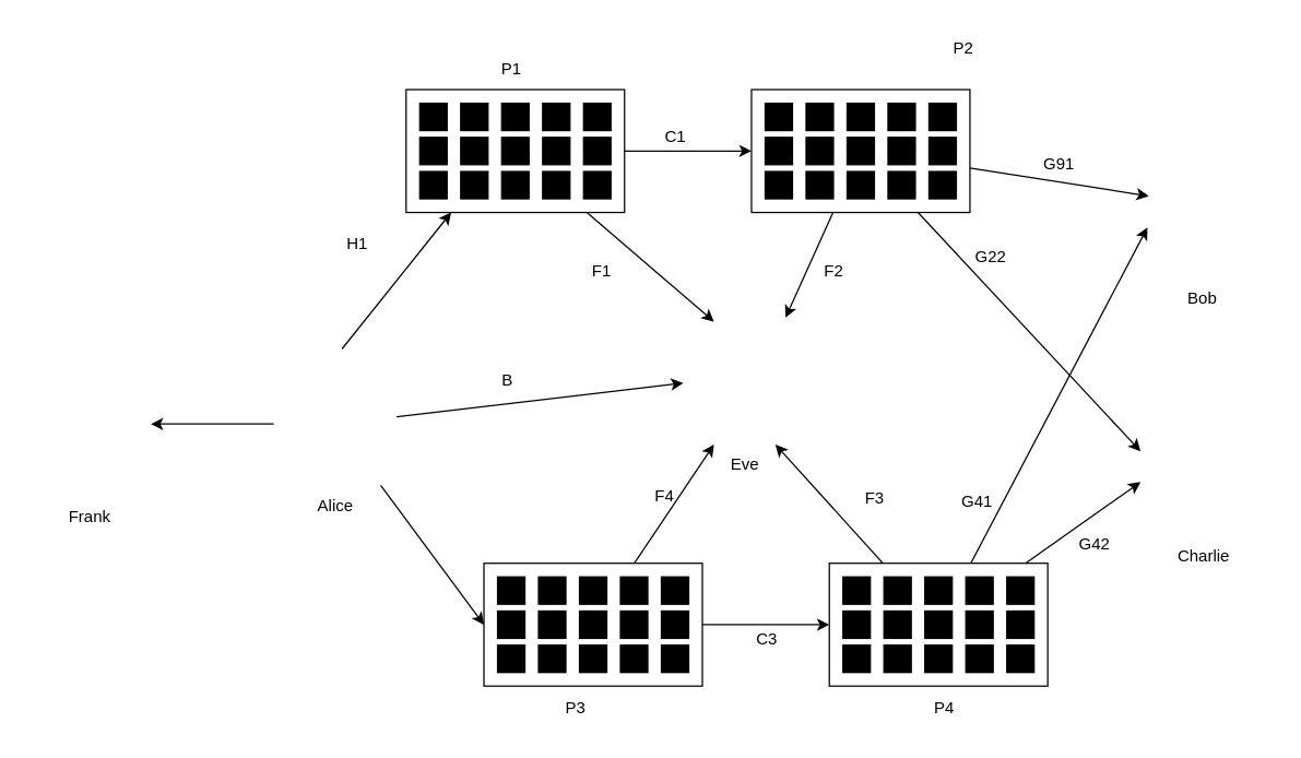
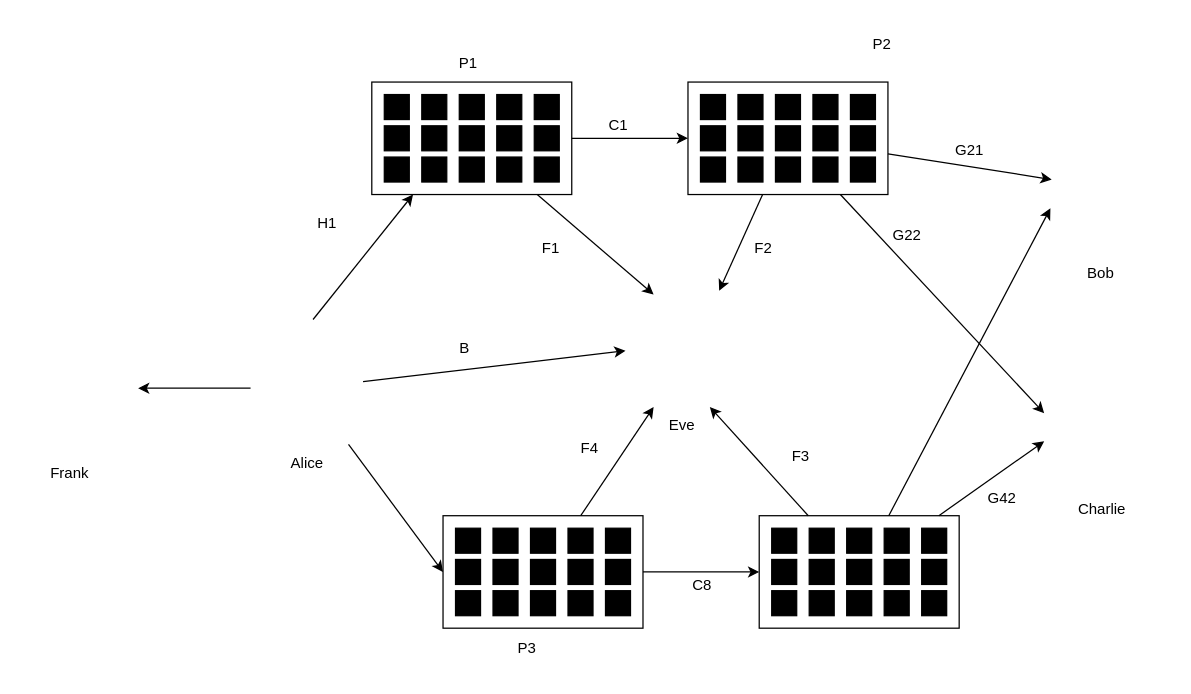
  <mxCell id="0" />
  <mxCell id="1" parent="0" />
  <mxCell id="2" style="rounded=0;orthogonalLoop=1;jettySize=auto;html=1;" parent="1" edge="1"><mxGeometry relative="1" as="geometry"><mxPoint x="250" y="255" as="sourcePoint" /><mxPoint x="330" y="155" as="targetPoint" /></mxGeometry></mxCell>
  <mxCell id="3" style="rounded=0;orthogonalLoop=1;jettySize=auto;html=1;entryX=0;entryY=0.5;entryDx=0;entryDy=0;" parent="1" source="6" target="9" edge="1"><mxGeometry relative="1" as="geometry" /></mxCell>
  <mxCell id="4" style="rounded=0;orthogonalLoop=1;jettySize=auto;html=1;entryX=0;entryY=0.5;entryDx=0;entryDy=0;" parent="1" source="6" target="51" edge="1"><mxGeometry relative="1" as="geometry" /></mxCell>
  <mxCell id="5" style="edgeStyle=orthogonalEdgeStyle;rounded=0;orthogonalLoop=1;jettySize=auto;html=1;entryX=1;entryY=0.5;entryDx=0;entryDy=0;" parent="1" source="6" target="106" edge="1"><mxGeometry relative="1" as="geometry" /></mxCell>
  <mxCell id="6" value="" style="shape=image;verticalLabelPosition=bottom;labelBackgroundColor=default;verticalAlign=top;aspect=fixed;imageAspect=0;image=https://www.svgrepo.com/show/2933/antenna.svg;" parent="1" vertex="1"><mxGeometry x="200" y="265" width="90" height="90" as="geometry" /></mxCell>
  <mxCell id="7" value="" style="shape=image;verticalLabelPosition=bottom;labelBackgroundColor=default;verticalAlign=top;aspect=fixed;imageAspect=0;image=https://www.svgrepo.com/show/2933/antenna.svg;" parent="1" vertex="1"><mxGeometry x="841" y="105" width="90" height="90" as="geometry" /></mxCell>
  <mxCell id="8" value="" style="shape=image;verticalLabelPosition=bottom;labelBackgroundColor=default;verticalAlign=top;aspect=fixed;imageAspect=0;image=https://www.svgrepo.com/show/2933/antenna.svg;" parent="1" vertex="1"><mxGeometry x="835" y="285" width="90" height="90" as="geometry" /></mxCell>
  <mxCell id="9" value="" style="shape=image;verticalLabelPosition=bottom;labelBackgroundColor=default;verticalAlign=top;aspect=fixed;imageAspect=0;image=https://www.svgrepo.com/show/2933/antenna.svg;" parent="1" vertex="1"><mxGeometry x="500" y="235" width="90" height="90" as="geometry" /></mxCell>
  <mxCell id="10" value="" style="group" parent="1" vertex="1" connectable="0"><mxGeometry x="297" y="65" width="160" height="90" as="geometry" /></mxCell>
  <mxCell id="11" value="" style="rounded=0;whiteSpace=wrap;html=1;" parent="10" vertex="1"><mxGeometry width="160" height="90" as="geometry" /></mxCell>
  <mxCell id="12" value="" style="whiteSpace=wrap;html=1;aspect=fixed;fillColor=#000000;" parent="10" vertex="1"><mxGeometry x="10" y="10" width="20" height="20" as="geometry" /></mxCell>
  <mxCell id="13" value="" style="whiteSpace=wrap;html=1;aspect=fixed;fillColor=#000000;" parent="10" vertex="1"><mxGeometry x="10" y="35" width="20" height="20" as="geometry" /></mxCell>
  <mxCell id="14" value="" style="whiteSpace=wrap;html=1;aspect=fixed;fillColor=#000000;" parent="10" vertex="1"><mxGeometry x="10" y="60" width="20" height="20" as="geometry" /></mxCell>
  <mxCell id="15" value="" style="whiteSpace=wrap;html=1;aspect=fixed;fillColor=#000000;" parent="10" vertex="1"><mxGeometry x="40" y="10" width="20" height="20" as="geometry" /></mxCell>
  <mxCell id="16" value="" style="whiteSpace=wrap;html=1;aspect=fixed;fillColor=#000000;" parent="10" vertex="1"><mxGeometry x="40" y="35" width="20" height="20" as="geometry" /></mxCell>
  <mxCell id="17" value="" style="whiteSpace=wrap;html=1;aspect=fixed;fillColor=#000000;" parent="10" vertex="1"><mxGeometry x="40" y="60" width="20" height="20" as="geometry" /></mxCell>
  <mxCell id="18" value="" style="whiteSpace=wrap;html=1;aspect=fixed;fillColor=#000000;" parent="10" vertex="1"><mxGeometry x="70" y="10" width="20" height="20" as="geometry" /></mxCell>
  <mxCell id="19" value="" style="whiteSpace=wrap;html=1;aspect=fixed;fillColor=#000000;" parent="10" vertex="1"><mxGeometry x="70" y="35" width="20" height="20" as="geometry" /></mxCell>
  <mxCell id="20" value="" style="whiteSpace=wrap;html=1;aspect=fixed;fillColor=#000000;" parent="10" vertex="1"><mxGeometry x="70" y="60" width="20" height="20" as="geometry" /></mxCell>
  <mxCell id="21" value="" style="whiteSpace=wrap;html=1;aspect=fixed;fillColor=#000000;" parent="10" vertex="1"><mxGeometry x="100" y="10" width="20" height="20" as="geometry" /></mxCell>
  <mxCell id="22" value="" style="whiteSpace=wrap;html=1;aspect=fixed;fillColor=#000000;" parent="10" vertex="1"><mxGeometry x="100" y="35" width="20" height="20" as="geometry" /></mxCell>
  <mxCell id="23" value="" style="whiteSpace=wrap;html=1;aspect=fixed;fillColor=#000000;" parent="10" vertex="1"><mxGeometry x="100" y="60" width="20" height="20" as="geometry" /></mxCell>
  <mxCell id="24" value="" style="whiteSpace=wrap;html=1;aspect=fixed;fillColor=#000000;" parent="10" vertex="1"><mxGeometry x="130" y="10" width="20" height="20" as="geometry" /></mxCell>
  <mxCell id="25" value="" style="whiteSpace=wrap;html=1;aspect=fixed;fillColor=#000000;" parent="10" vertex="1"><mxGeometry x="130" y="35" width="20" height="20" as="geometry" /></mxCell>
  <mxCell id="26" value="" style="whiteSpace=wrap;html=1;aspect=fixed;fillColor=#000000;" parent="10" vertex="1"><mxGeometry x="130" y="60" width="20" height="20" as="geometry" /></mxCell>
  <mxCell id="27" value="" style="group" parent="1" vertex="1" connectable="0"><mxGeometry x="550" y="65" width="160" height="90" as="geometry" /></mxCell>
  <mxCell id="28" value="" style="rounded=0;whiteSpace=wrap;html=1;" parent="27" vertex="1"><mxGeometry width="160" height="90" as="geometry" /></mxCell>
  <mxCell id="29" value="" style="whiteSpace=wrap;html=1;aspect=fixed;fillColor=#000000;" parent="27" vertex="1"><mxGeometry x="10" y="10" width="20" height="20" as="geometry" /></mxCell>
  <mxCell id="30" value="" style="whiteSpace=wrap;html=1;aspect=fixed;fillColor=#000000;" parent="27" vertex="1"><mxGeometry x="10" y="35" width="20" height="20" as="geometry" /></mxCell>
  <mxCell id="31" value="" style="whiteSpace=wrap;html=1;aspect=fixed;fillColor=#000000;" parent="27" vertex="1"><mxGeometry x="10" y="60" width="20" height="20" as="geometry" /></mxCell>
  <mxCell id="32" value="" style="whiteSpace=wrap;html=1;aspect=fixed;fillColor=#000000;" parent="27" vertex="1"><mxGeometry x="40" y="10" width="20" height="20" as="geometry" /></mxCell>
  <mxCell id="33" value="" style="whiteSpace=wrap;html=1;aspect=fixed;fillColor=#000000;" parent="27" vertex="1"><mxGeometry x="40" y="35" width="20" height="20" as="geometry" /></mxCell>
  <mxCell id="34" value="" style="whiteSpace=wrap;html=1;aspect=fixed;fillColor=#000000;" parent="27" vertex="1"><mxGeometry x="40" y="60" width="20" height="20" as="geometry" /></mxCell>
  <mxCell id="35" value="" style="whiteSpace=wrap;html=1;aspect=fixed;fillColor=#000000;" parent="27" vertex="1"><mxGeometry x="70" y="10" width="20" height="20" as="geometry" /></mxCell>
  <mxCell id="36" value="" style="whiteSpace=wrap;html=1;aspect=fixed;fillColor=#000000;" parent="27" vertex="1"><mxGeometry x="70" y="35" width="20" height="20" as="geometry" /></mxCell>
  <mxCell id="37" value="" style="whiteSpace=wrap;html=1;aspect=fixed;fillColor=#000000;" parent="27" vertex="1"><mxGeometry x="70" y="60" width="20" height="20" as="geometry" /></mxCell>
  <mxCell id="38" value="" style="whiteSpace=wrap;html=1;aspect=fixed;fillColor=#000000;" parent="27" vertex="1"><mxGeometry x="100" y="10" width="20" height="20" as="geometry" /></mxCell>
  <mxCell id="39" value="" style="whiteSpace=wrap;html=1;aspect=fixed;fillColor=#000000;" parent="27" vertex="1"><mxGeometry x="100" y="35" width="20" height="20" as="geometry" /></mxCell>
  <mxCell id="40" value="" style="whiteSpace=wrap;html=1;aspect=fixed;fillColor=#000000;" parent="27" vertex="1"><mxGeometry x="100" y="60" width="20" height="20" as="geometry" /></mxCell>
  <mxCell id="41" value="" style="whiteSpace=wrap;html=1;aspect=fixed;fillColor=#000000;" parent="27" vertex="1"><mxGeometry x="130" y="10" width="20" height="20" as="geometry" /></mxCell>
  <mxCell id="42" value="" style="whiteSpace=wrap;html=1;aspect=fixed;fillColor=#000000;" parent="27" vertex="1"><mxGeometry x="130" y="35" width="20" height="20" as="geometry" /></mxCell>
  <mxCell id="43" value="" style="whiteSpace=wrap;html=1;aspect=fixed;fillColor=#000000;" parent="27" vertex="1"><mxGeometry x="130" y="60" width="20" height="20" as="geometry" /></mxCell>
  <mxCell id="44" value="Alice" style="text;html=1;align=center;verticalAlign=middle;resizable=0;points=[];autosize=1;strokeColor=none;fillColor=none;" parent="1" vertex="1"><mxGeometry x="220" y="355" width="50" height="30" as="geometry" /></mxCell>
  <mxCell id="45" style="edgeStyle=orthogonalEdgeStyle;rounded=0;orthogonalLoop=1;jettySize=auto;html=1;entryX=0;entryY=0.5;entryDx=0;entryDy=0;" parent="1" source="11" target="28" edge="1"><mxGeometry relative="1" as="geometry" /></mxCell>
  <mxCell id="46" style="rounded=0;orthogonalLoop=1;jettySize=auto;html=1;" parent="1" source="28" target="7" edge="1"><mxGeometry relative="1" as="geometry" /></mxCell>
  <mxCell id="47" style="rounded=0;orthogonalLoop=1;jettySize=auto;html=1;entryX=0;entryY=0.5;entryDx=0;entryDy=0;" parent="1" source="28" target="8" edge="1"><mxGeometry relative="1" as="geometry" /></mxCell>
  <mxCell id="48" style="rounded=0;orthogonalLoop=1;jettySize=auto;html=1;entryX=0.25;entryY=0;entryDx=0;entryDy=0;" parent="1" source="11" target="9" edge="1"><mxGeometry relative="1" as="geometry" /></mxCell>
  <mxCell id="49" style="rounded=0;orthogonalLoop=1;jettySize=auto;html=1;entryX=0.833;entryY=-0.033;entryDx=0;entryDy=0;entryPerimeter=0;" parent="1" source="28" target="9" edge="1"><mxGeometry relative="1" as="geometry" /></mxCell>
  <mxCell id="50" value="" style="group" parent="1" vertex="1" connectable="0"><mxGeometry x="354" y="412" width="160" height="90" as="geometry" /></mxCell>
  <mxCell id="51" value="" style="rounded=0;whiteSpace=wrap;html=1;" parent="50" vertex="1"><mxGeometry width="160" height="90" as="geometry" /></mxCell>
  <mxCell id="52" value="" style="whiteSpace=wrap;html=1;aspect=fixed;fillColor=#000000;" parent="50" vertex="1"><mxGeometry x="10" y="10" width="20" height="20" as="geometry" /></mxCell>
  <mxCell id="53" value="" style="whiteSpace=wrap;html=1;aspect=fixed;fillColor=#000000;" parent="50" vertex="1"><mxGeometry x="10" y="35" width="20" height="20" as="geometry" /></mxCell>
  <mxCell id="54" value="" style="whiteSpace=wrap;html=1;aspect=fixed;fillColor=#000000;" parent="50" vertex="1"><mxGeometry x="10" y="60" width="20" height="20" as="geometry" /></mxCell>
  <mxCell id="55" value="" style="whiteSpace=wrap;html=1;aspect=fixed;fillColor=#000000;" parent="50" vertex="1"><mxGeometry x="40" y="10" width="20" height="20" as="geometry" /></mxCell>
  <mxCell id="56" value="" style="whiteSpace=wrap;html=1;aspect=fixed;fillColor=#000000;" parent="50" vertex="1"><mxGeometry x="40" y="35" width="20" height="20" as="geometry" /></mxCell>
  <mxCell id="57" value="" style="whiteSpace=wrap;html=1;aspect=fixed;fillColor=#000000;" parent="50" vertex="1"><mxGeometry x="40" y="60" width="20" height="20" as="geometry" /></mxCell>
  <mxCell id="58" value="" style="whiteSpace=wrap;html=1;aspect=fixed;fillColor=#000000;" parent="50" vertex="1"><mxGeometry x="70" y="10" width="20" height="20" as="geometry" /></mxCell>
  <mxCell id="59" value="" style="whiteSpace=wrap;html=1;aspect=fixed;fillColor=#000000;" parent="50" vertex="1"><mxGeometry x="70" y="35" width="20" height="20" as="geometry" /></mxCell>
  <mxCell id="60" value="" style="whiteSpace=wrap;html=1;aspect=fixed;fillColor=#000000;" parent="50" vertex="1"><mxGeometry x="70" y="60" width="20" height="20" as="geometry" /></mxCell>
  <mxCell id="61" value="" style="whiteSpace=wrap;html=1;aspect=fixed;fillColor=#000000;" parent="50" vertex="1"><mxGeometry x="100" y="10" width="20" height="20" as="geometry" /></mxCell>
  <mxCell id="62" value="" style="whiteSpace=wrap;html=1;aspect=fixed;fillColor=#000000;" parent="50" vertex="1"><mxGeometry x="100" y="35" width="20" height="20" as="geometry" /></mxCell>
  <mxCell id="63" value="" style="whiteSpace=wrap;html=1;aspect=fixed;fillColor=#000000;" parent="50" vertex="1"><mxGeometry x="100" y="60" width="20" height="20" as="geometry" /></mxCell>
  <mxCell id="64" value="" style="whiteSpace=wrap;html=1;aspect=fixed;fillColor=#000000;" parent="50" vertex="1"><mxGeometry x="130" y="10" width="20" height="20" as="geometry" /></mxCell>
  <mxCell id="65" value="" style="whiteSpace=wrap;html=1;aspect=fixed;fillColor=#000000;" parent="50" vertex="1"><mxGeometry x="130" y="35" width="20" height="20" as="geometry" /></mxCell>
  <mxCell id="66" value="" style="whiteSpace=wrap;html=1;aspect=fixed;fillColor=#000000;" parent="50" vertex="1"><mxGeometry x="130" y="60" width="20" height="20" as="geometry" /></mxCell>
  <mxCell id="67" value="" style="group" parent="1" vertex="1" connectable="0"><mxGeometry x="607" y="412" width="160" height="90" as="geometry" /></mxCell>
  <mxCell id="68" value="" style="rounded=0;whiteSpace=wrap;html=1;" parent="67" vertex="1"><mxGeometry width="160" height="90" as="geometry" /></mxCell>
  <mxCell id="69" value="" style="whiteSpace=wrap;html=1;aspect=fixed;fillColor=#000000;" parent="67" vertex="1"><mxGeometry x="10" y="10" width="20" height="20" as="geometry" /></mxCell>
  <mxCell id="70" value="" style="whiteSpace=wrap;html=1;aspect=fixed;fillColor=#000000;" parent="67" vertex="1"><mxGeometry x="10" y="35" width="20" height="20" as="geometry" /></mxCell>
  <mxCell id="71" value="" style="whiteSpace=wrap;html=1;aspect=fixed;fillColor=#000000;" parent="67" vertex="1"><mxGeometry x="10" y="60" width="20" height="20" as="geometry" /></mxCell>
  <mxCell id="72" value="" style="whiteSpace=wrap;html=1;aspect=fixed;fillColor=#000000;" parent="67" vertex="1"><mxGeometry x="40" y="10" width="20" height="20" as="geometry" /></mxCell>
  <mxCell id="73" value="" style="whiteSpace=wrap;html=1;aspect=fixed;fillColor=#000000;" parent="67" vertex="1"><mxGeometry x="40" y="35" width="20" height="20" as="geometry" /></mxCell>
  <mxCell id="74" value="" style="whiteSpace=wrap;html=1;aspect=fixed;fillColor=#000000;" parent="67" vertex="1"><mxGeometry x="40" y="60" width="20" height="20" as="geometry" /></mxCell>
  <mxCell id="75" value="" style="whiteSpace=wrap;html=1;aspect=fixed;fillColor=#000000;" parent="67" vertex="1"><mxGeometry x="70" y="10" width="20" height="20" as="geometry" /></mxCell>
  <mxCell id="76" value="" style="whiteSpace=wrap;html=1;aspect=fixed;fillColor=#000000;" parent="67" vertex="1"><mxGeometry x="70" y="35" width="20" height="20" as="geometry" /></mxCell>
  <mxCell id="77" value="" style="whiteSpace=wrap;html=1;aspect=fixed;fillColor=#000000;" parent="67" vertex="1"><mxGeometry x="70" y="60" width="20" height="20" as="geometry" /></mxCell>
  <mxCell id="78" value="" style="whiteSpace=wrap;html=1;aspect=fixed;fillColor=#000000;" parent="67" vertex="1"><mxGeometry x="100" y="10" width="20" height="20" as="geometry" /></mxCell>
  <mxCell id="79" value="" style="whiteSpace=wrap;html=1;aspect=fixed;fillColor=#000000;" parent="67" vertex="1"><mxGeometry x="100" y="35" width="20" height="20" as="geometry" /></mxCell>
  <mxCell id="80" value="" style="whiteSpace=wrap;html=1;aspect=fixed;fillColor=#000000;" parent="67" vertex="1"><mxGeometry x="100" y="60" width="20" height="20" as="geometry" /></mxCell>
  <mxCell id="81" value="" style="whiteSpace=wrap;html=1;aspect=fixed;fillColor=#000000;" parent="67" vertex="1"><mxGeometry x="130" y="10" width="20" height="20" as="geometry" /></mxCell>
  <mxCell id="82" value="" style="whiteSpace=wrap;html=1;aspect=fixed;fillColor=#000000;" parent="67" vertex="1"><mxGeometry x="130" y="35" width="20" height="20" as="geometry" /></mxCell>
  <mxCell id="83" value="" style="whiteSpace=wrap;html=1;aspect=fixed;fillColor=#000000;" parent="67" vertex="1"><mxGeometry x="130" y="60" width="20" height="20" as="geometry" /></mxCell>
  <mxCell id="84" style="edgeStyle=orthogonalEdgeStyle;rounded=0;orthogonalLoop=1;jettySize=auto;html=1;entryX=0;entryY=0.5;entryDx=0;entryDy=0;" parent="1" source="51" target="68" edge="1"><mxGeometry relative="1" as="geometry" /></mxCell>
  <mxCell id="85" style="rounded=0;orthogonalLoop=1;jettySize=auto;html=1;entryX=0;entryY=0.75;entryDx=0;entryDy=0;" parent="1" source="68" target="8" edge="1"><mxGeometry relative="1" as="geometry" /></mxCell>
  <mxCell id="86" style="rounded=0;orthogonalLoop=1;jettySize=auto;html=1;entryX=-0.011;entryY=0.678;entryDx=0;entryDy=0;entryPerimeter=0;" parent="1" source="68" target="7" edge="1"><mxGeometry relative="1" as="geometry" /></mxCell>
  <mxCell id="87" style="rounded=0;orthogonalLoop=1;jettySize=auto;html=1;entryX=0.25;entryY=1;entryDx=0;entryDy=0;" parent="1" source="51" target="9" edge="1"><mxGeometry relative="1" as="geometry" /></mxCell>
  <mxCell id="88" style="rounded=0;orthogonalLoop=1;jettySize=auto;html=1;entryX=0.75;entryY=1;entryDx=0;entryDy=0;" parent="1" source="68" target="9" edge="1"><mxGeometry relative="1" as="geometry" /></mxCell>
  <mxCell id="89" value="P1" style="text;html=1;align=center;verticalAlign=middle;resizable=0;points=[];autosize=1;strokeColor=none;fillColor=none;" parent="1" vertex="1"><mxGeometry x="354" y="35" width="40" height="30" as="geometry" /></mxCell>
  <mxCell id="90" value="P2" style="text;html=1;align=center;verticalAlign=middle;resizable=0;points=[];autosize=1;strokeColor=none;fillColor=none;" parent="1" vertex="1"><mxGeometry x="685" y="20" width="40" height="30" as="geometry" /></mxCell>
  <mxCell id="91" value="Eve" style="text;html=1;align=center;verticalAlign=middle;resizable=0;points=[];autosize=1;strokeColor=none;fillColor=none;" parent="1" vertex="1"><mxGeometry x="525" y="325" width="40" height="30" as="geometry" /></mxCell>
  <mxCell id="92" value="Bob" style="text;html=1;align=center;verticalAlign=middle;resizable=0;points=[];autosize=1;strokeColor=none;fillColor=none;" parent="1" vertex="1"><mxGeometry x="860" y="203" width="40" height="30" as="geometry" /></mxCell>
  <mxCell id="93" value="Charlie" style="text;html=1;align=center;verticalAlign=middle;resizable=0;points=[];autosize=1;strokeColor=none;fillColor=none;" parent="1" vertex="1"><mxGeometry x="851" y="392" width="60" height="30" as="geometry" /></mxCell>
  <mxCell id="94" value="P3" style="text;html=1;align=center;verticalAlign=middle;resizable=0;points=[];autosize=1;strokeColor=none;fillColor=none;" parent="1" vertex="1"><mxGeometry x="401" y="503" width="40" height="30" as="geometry" /></mxCell>
- <mxCell id="95" value="&lt;div&gt;P4&lt;/div&gt;" style="text;html=1;align=center;verticalAlign=middle;resizable=0;points=[];autosize=1;strokeColor=none;fillColor=none;" parent="1" vertex="1"><mxGeometry x="671" y="503" width="40" height="30" as="geometry" /></mxCell>
  <mxCell id="96" value="H1" style="text;html=1;align=center;verticalAlign=middle;resizable=0;points=[];autosize=1;strokeColor=none;fillColor=none;" parent="1" vertex="1"><mxGeometry x="241" y="163" width="40" height="30" as="geometry" /></mxCell>
- <mxCell id="97" value="G91" style="text;html=1;align=center;verticalAlign=middle;resizable=0;points=[];autosize=1;strokeColor=none;fillColor=none;" parent="1" vertex="1"><mxGeometry x="750" y="105" width="50" height="30" as="geometry" /></mxCell>
+ <mxCell id="97" value="G21" style="text;html=1;align=center;verticalAlign=middle;resizable=0;points=[];autosize=1;strokeColor=none;fillColor=none;" parent="1" vertex="1"><mxGeometry x="750" y="105" width="50" height="30" as="geometry" /></mxCell>
  <mxCell id="98" value="G42" style="text;html=1;align=center;verticalAlign=middle;resizable=0;points=[];autosize=1;strokeColor=none;fillColor=none;" parent="1" vertex="1"><mxGeometry x="776" y="383" width="50" height="30" as="geometry" /></mxCell>
- <mxCell id="99" value="G41" style="text;html=1;align=center;verticalAlign=middle;resizable=0;points=[];autosize=1;strokeColor=none;fillColor=none;" parent="1" vertex="1"><mxGeometry x="690" y="352" width="50" height="30" as="geometry" /></mxCell>
  <mxCell id="100" value="G22" style="text;html=1;align=center;verticalAlign=middle;resizable=0;points=[];autosize=1;strokeColor=none;fillColor=none;" parent="1" vertex="1"><mxGeometry x="700" y="173" width="50" height="30" as="geometry" /></mxCell>
  <mxCell id="101" value="B" style="text;html=1;align=center;verticalAlign=middle;resizable=0;points=[];autosize=1;strokeColor=none;fillColor=none;" parent="1" vertex="1"><mxGeometry x="356" y="263" width="30" height="30" as="geometry" /></mxCell>
  <mxCell id="102" value="F1" style="text;html=1;align=center;verticalAlign=middle;resizable=0;points=[];autosize=1;strokeColor=none;fillColor=none;" parent="1" vertex="1"><mxGeometry x="420" y="183" width="40" height="30" as="geometry" /></mxCell>
  <mxCell id="103" value="F2" style="text;html=1;align=center;verticalAlign=middle;resizable=0;points=[];autosize=1;strokeColor=none;fillColor=none;" parent="1" vertex="1"><mxGeometry x="590" y="183" width="40" height="30" as="geometry" /></mxCell>
  <mxCell id="104" value="F3" style="text;html=1;align=center;verticalAlign=middle;resizable=0;points=[];autosize=1;strokeColor=none;fillColor=none;" parent="1" vertex="1"><mxGeometry x="620" y="350" width="40" height="30" as="geometry" /></mxCell>
- <mxCell id="105" value="F4" style="text;html=1;align=center;verticalAlign=middle;resizable=0;points=[];autosize=1;strokeColor=none;fillColor=none;" parent="1" vertex="1"><mxGeometry x="466" y="348" width="40" height="30" as="geometry" /></mxCell>
+ <mxCell id="105" value="F4" style="text;html=1;align=center;verticalAlign=middle;resizable=0;points=[];autosize=1;strokeColor=none;fillColor=none;" parent="1" vertex="1"><mxGeometry x="451" y="343" width="40" height="30" as="geometry" /></mxCell>
  <mxCell id="106" value="" style="shape=image;verticalLabelPosition=bottom;labelBackgroundColor=default;verticalAlign=top;aspect=fixed;imageAspect=0;image=https://www.svgrepo.com/show/2933/antenna.svg;" parent="1" vertex="1"><mxGeometry x="20" y="265" width="90" height="90" as="geometry" /></mxCell>
- <mxCell id="107" value="Frank" style="text;html=1;align=center;verticalAlign=middle;resizable=0;points=[];autosize=1;strokeColor=none;fillColor=none;" parent="1" vertex="1"><mxGeometry x="40" y="363" width="50" height="30" as="geometry" /></mxCell>
+ <mxCell id="107" value="Frank" style="text;html=1;align=center;verticalAlign=middle;resizable=0;points=[];autosize=1;strokeColor=none;fillColor=none;" parent="1" vertex="1"><mxGeometry x="30" y="363" width="50" height="30" as="geometry" /></mxCell>
  <mxCell id="108" value="C1" style="text;html=1;align=center;verticalAlign=middle;resizable=0;points=[];autosize=1;strokeColor=none;fillColor=none;" parent="1" vertex="1"><mxGeometry x="474" y="85" width="40" height="30" as="geometry" /></mxCell>
- <mxCell id="109" value="C3" style="text;html=1;align=center;verticalAlign=middle;resizable=0;points=[];autosize=1;strokeColor=none;fillColor=none;" parent="1" vertex="1"><mxGeometry x="541" y="453" width="40" height="30" as="geometry" /></mxCell>
+ <mxCell id="109" value="C8" style="text;html=1;align=center;verticalAlign=middle;resizable=0;points=[];autosize=1;strokeColor=none;fillColor=none;" parent="1" vertex="1"><mxGeometry x="541" y="453" width="40" height="30" as="geometry" /></mxCell>
